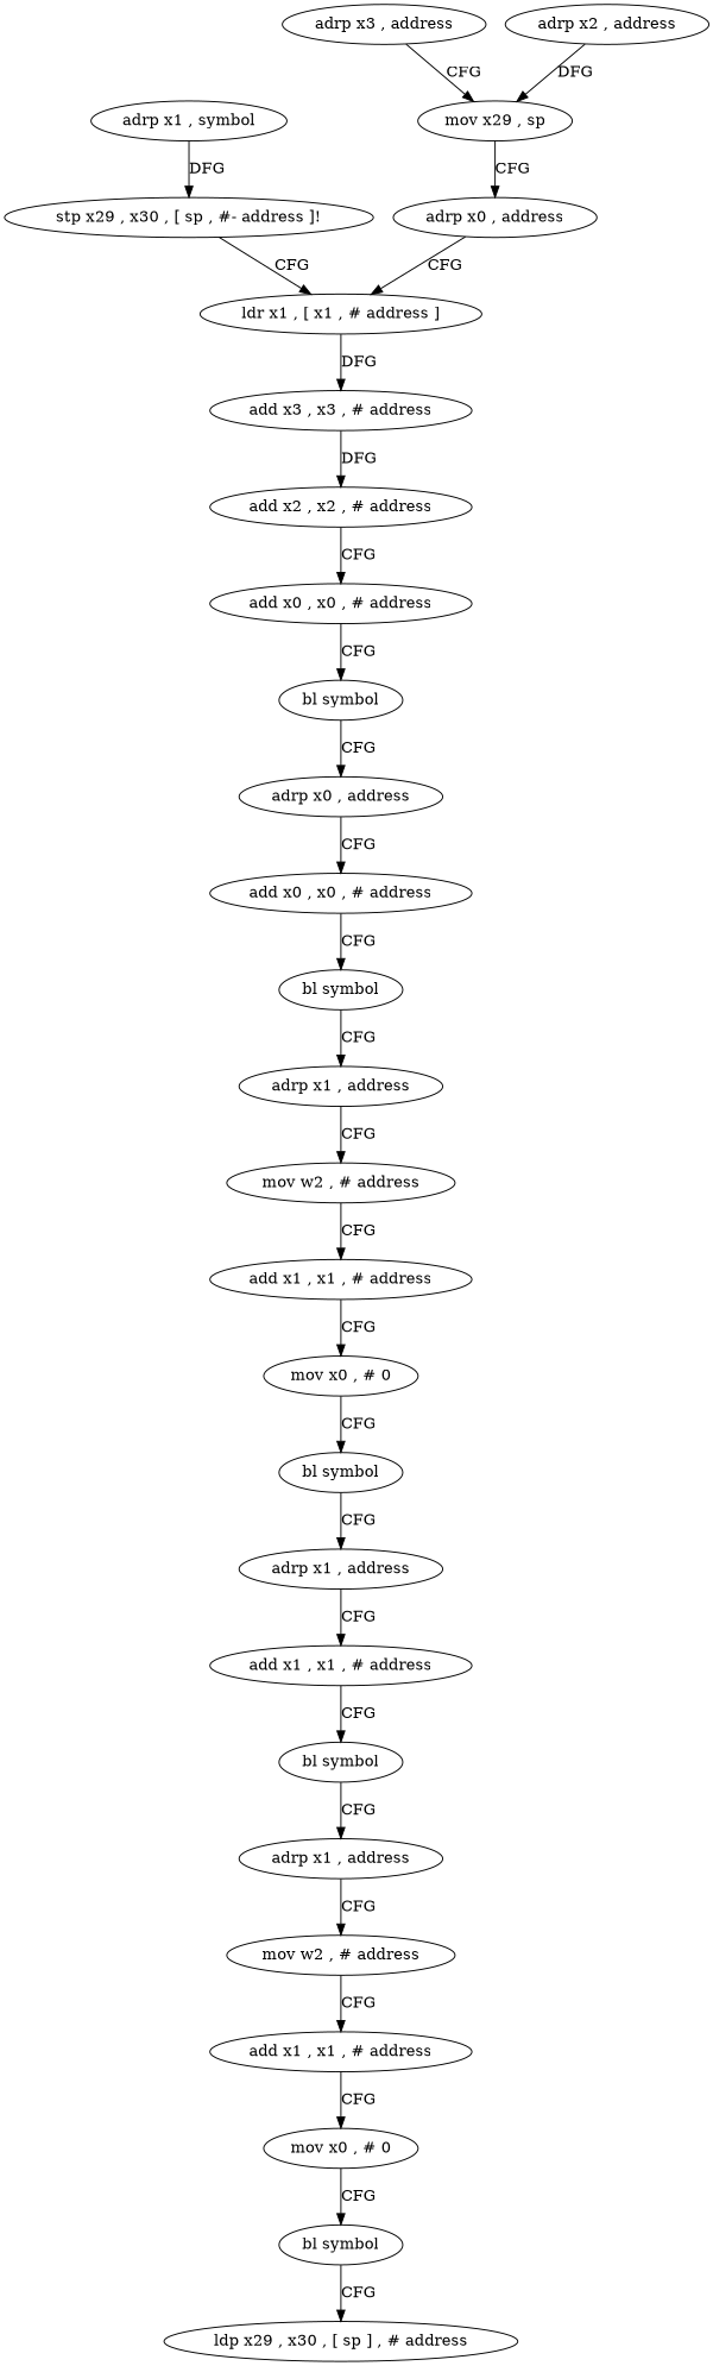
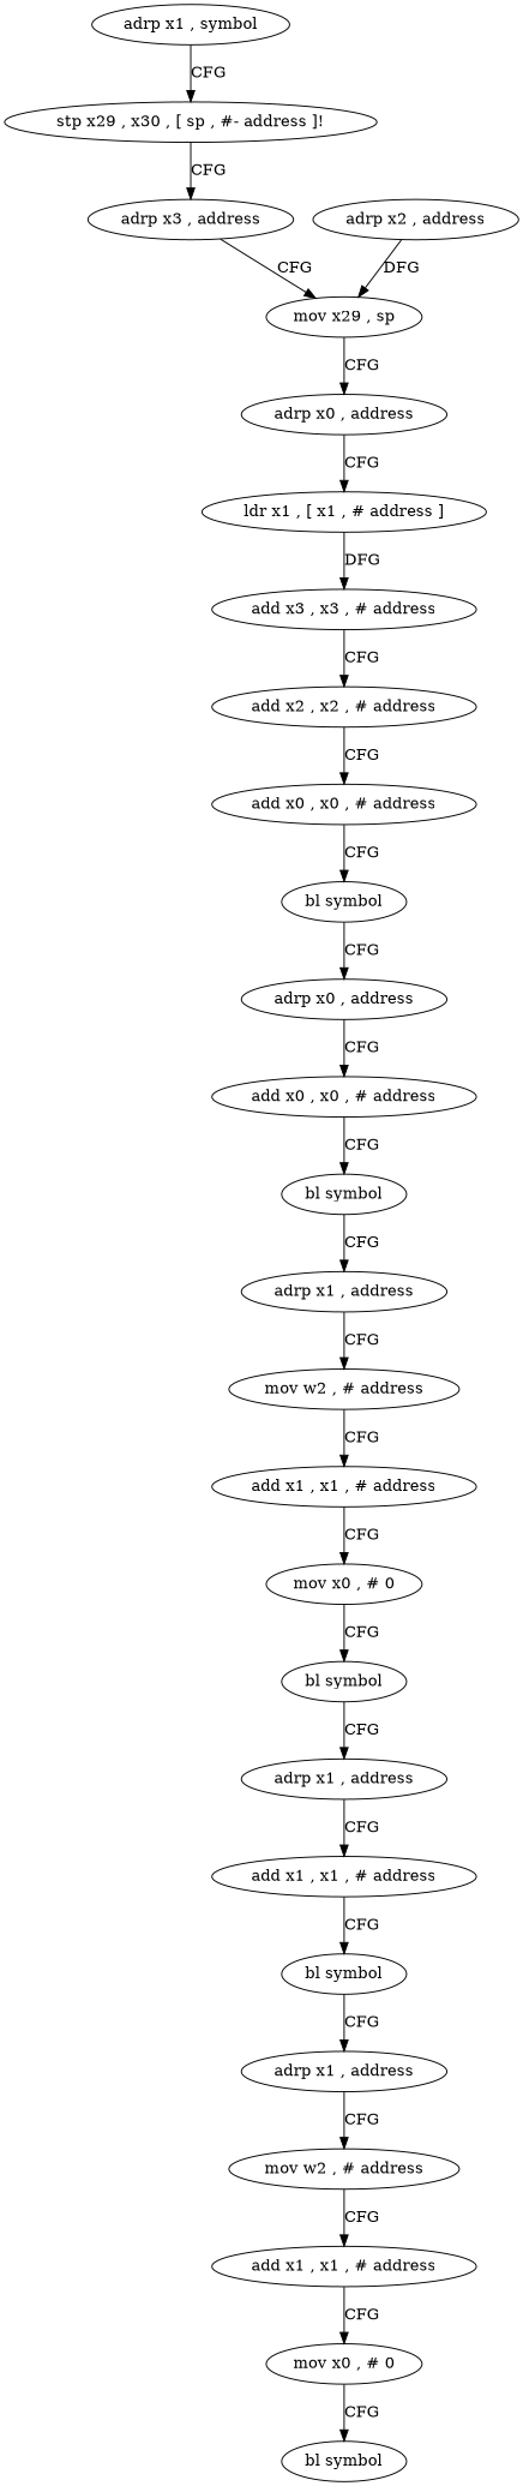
  digraph {
    n1 [label="adrp x1 , symbol"]
    n2 [label="stp x29 , x30 , [ sp , #- address ]!"]
    n3 [label="adrp x3 , address"]
    n4 [label="mov x29 , sp"]
    n5 [label="adrp x2 , address"]
    n6 [label="adrp x0 , address"]
    n7 [label="ldr x1 , [ x1 , # address ]"]
    n8 [label="add x3 , x3 , # address"]
    n9 [label="add x2 , x2 , # address"]
    n10 [label="add x0 , x0 , # address"]
    n11 [label="bl symbol"]
    n12 [label="adrp x0 , address"]
    n13 [label="add x0 , x0 , # address"]
    n14 [label="bl symbol"]
    n15 [label="adrp x1 , address"]
    n16 [label="mov w2 , # address"]
    n17 [label="add x1 , x1 , # address"]
    n18 [label="mov x0 , # 0"]
    n19 [label="bl symbol"]
    n20 [label="adrp x1 , address"]
    n21 [label="add x1 , x1 , # address"]
    n22 [label="bl symbol"]
    n23 [label="adrp x1 , address"]
    n24 [label="mov w2 , # address"]
    n25 [label="add x1 , x1 , # address"]
    n26 [label="mov x0 , # 0"]
    n27 [label="bl symbol"]
-   n28 [label="ldp x29 , x30 , [ sp ] , # address"]
-   n1 -> n2 [label=DFG]
-   n2 -> n7 [label=CFG]
+   n1 -> n2 [label=CFG]
+   n2 -> n3 [label=CFG]
    n3 -> n4 [label=CFG]
    n4 -> n6 [label=CFG]
    n5 -> n4 [label=DFG]
    n6 -> n7 [label=CFG]
    n7 -> n8 [label=DFG]
-   n8 -> n9 [label=DFG]
+   n8 -> n9 [label=CFG]
    n9 -> n10 [label=CFG]
    n10 -> n11 [label=CFG]
    n11 -> n12 [label=CFG]
    n12 -> n13 [label=CFG]
    n13 -> n14 [label=CFG]
    n14 -> n15 [label=CFG]
    n15 -> n16 [label=CFG]
    n16 -> n17 [label=CFG]
    n17 -> n18 [label=CFG]
    n18 -> n19 [label=CFG]
    n19 -> n20 [label=CFG]
    n20 -> n21 [label=CFG]
    n21 -> n22 [label=CFG]
    n22 -> n23 [label=CFG]
    n23 -> n24 [label=CFG]
    n24 -> n25 [label=CFG]
    n25 -> n26 [label=CFG]
    n26 -> n27 [label=CFG]
-   n27 -> n28 [label=CFG]
  }
